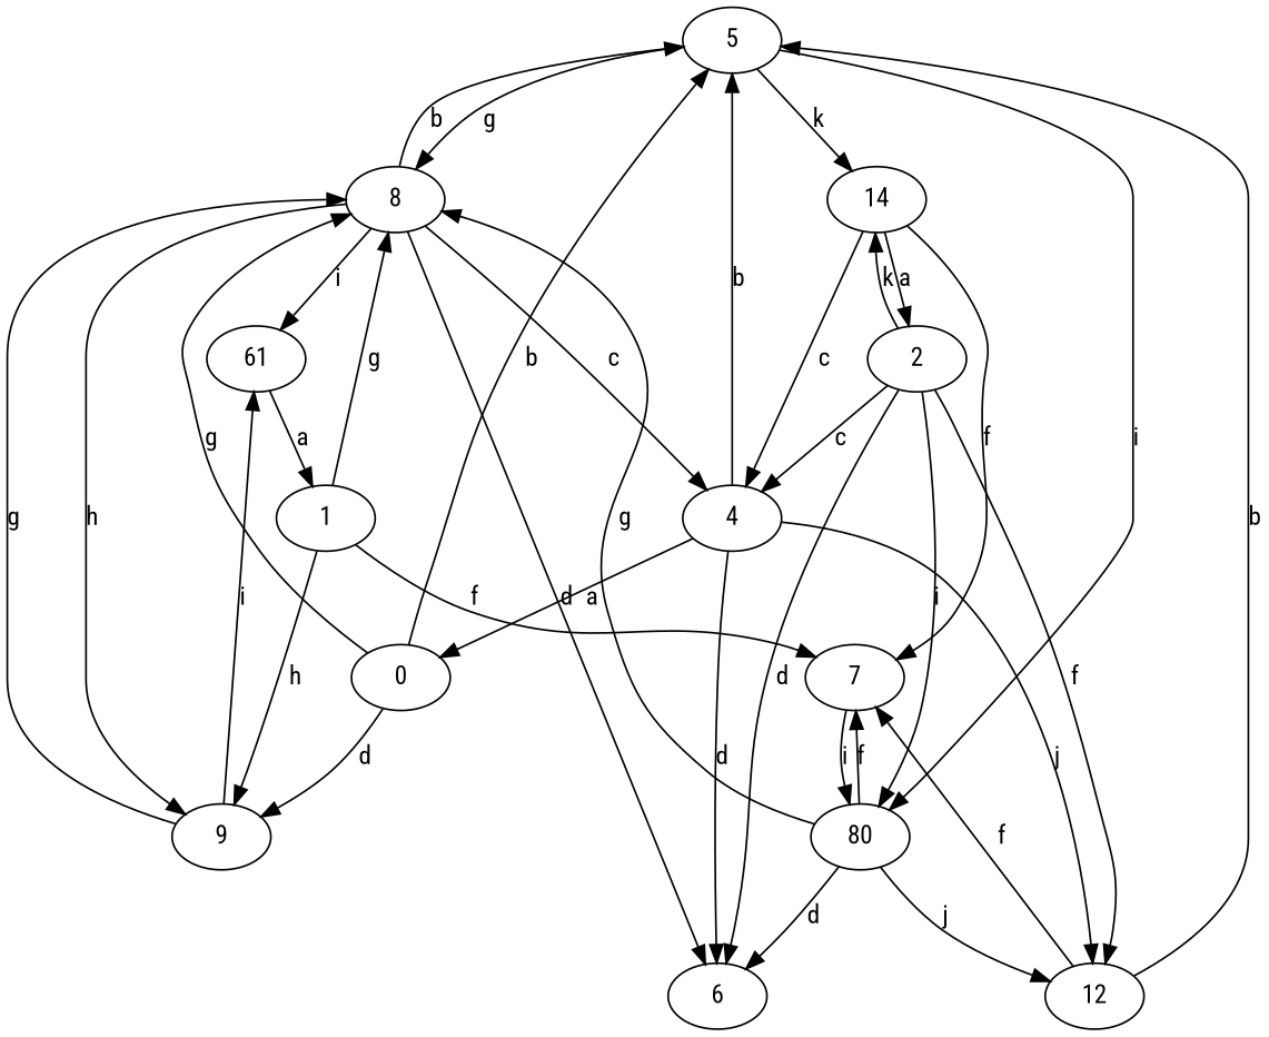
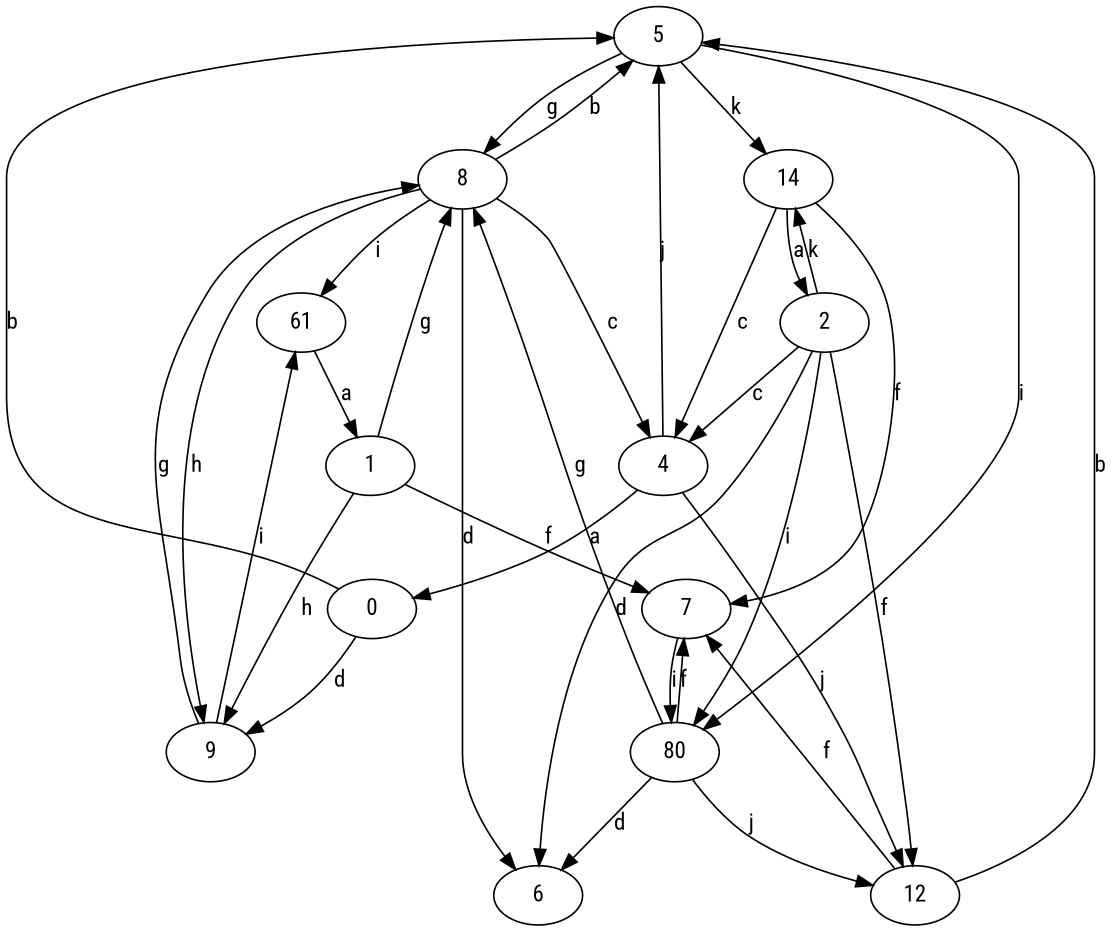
  strict digraph {
    fontname="Roboto Condensed"
    node [fontname="Roboto Condensed"]
    edge [fontname="Roboto Condensed"]
    n1 [label=5]
    0
    8
    9
    n5 [label=80]
    14
    4
    6
    n9 [label=61]
    1
    7
    2
    12
    n1 -> 8 [label=g]
    n1 -> n5 [label=i]
    n1 -> 14 [label=k]
    0 -> n1 [label=b]
-   0 -> 8 [label=g]
    0 -> 9 [label=d]
    8 -> n1 [label=b]
    8 -> 9 [label=h]
    8 -> 4 [label=c]
    8 -> 6 [label=d]
    8 -> n9 [label=i]
    9 -> 8 [label=g]
    9 -> n9 [label=i]
    n5 -> 8 [label=g]
    n5 -> 6 [label=d]
    n5 -> 7 [label=f]
    n5 -> 12 [label=j]
    14 -> 4 [label=c]
    14 -> 7 [label=f]
    14 -> 2 [label=a]
-   4 -> n1 [label=b]
+   4 -> n1 [label=j]
    4 -> 0 [label=a]
-   4 -> 6 [label=d]
    4 -> 12 [label=j]
    n9 -> 1 [label=a]
    1 -> 8 [label=g]
    1 -> 9 [label=h]
    1 -> 7 [label=f]
    7 -> n5 [label=i]
    2 -> n5 [label=i]
    2 -> 14 [label=k]
    2 -> 4 [label=c]
    2 -> 6 [label=d]
    2 -> 12 [label=f]
    12 -> n1 [label=b]
    12 -> 7 [label=f]
  }
